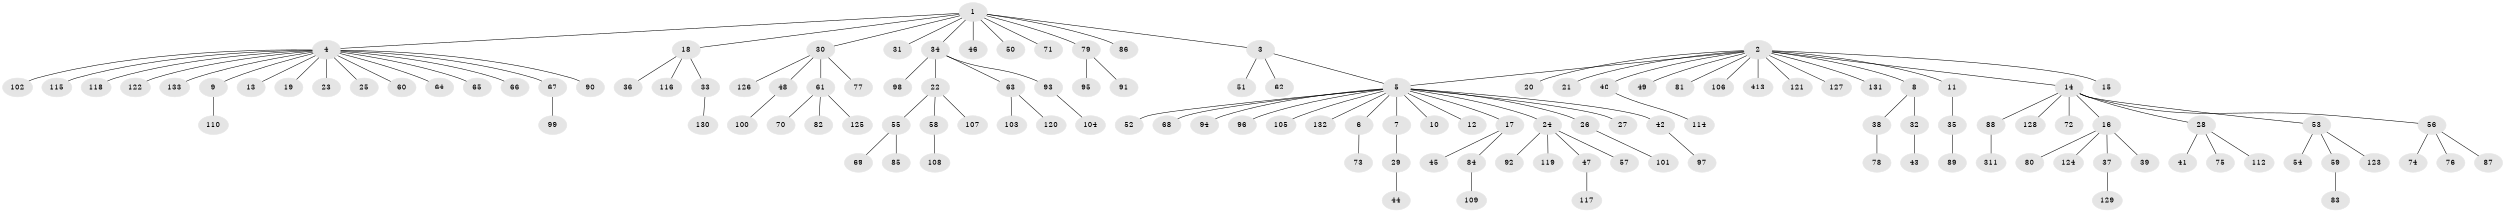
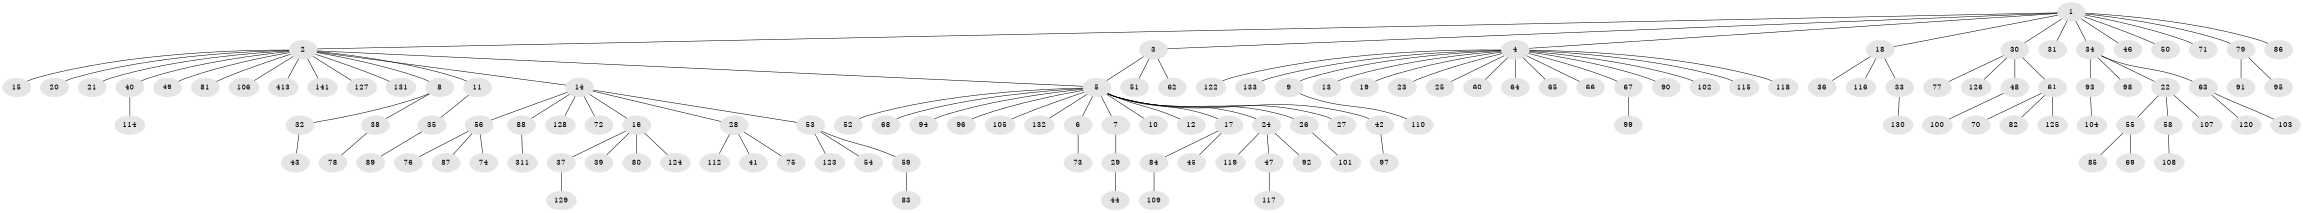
  graph {
    node [color=gray90 style=filled]
    1
    2
    3
    4
    18
    30
    31
    34
    46
    50
    71
    79
    86
    5
    8
    11
    14
    15
    20
    21
    40
    49
    81
    106
    n25 [label=413]
-   121
+   121 [label=141]
    127
    131
    51
    62
    9
    13
    19
    23
    25
    60
    64
    65
    66
    67
    90
    102
    115
    118
    122
    133
    33
    36
    116
    22
    55
    58
    107
    48
    61
    77
    126
    63
    93
    98
    91
    95
    6
    7
    10
    12
    17
    24
    26
    27
    42
    52
    68
    94
    96
    105
    132
    32
    38
    35
    16
    28
    53
    56
    88
    128
    72
    114
    110
    99
    73
    29
    45
    84
    47
-   57
    92
    119
    101
    97
    44
    43
    78
    89
    37
    39
    80
    124
    41
    75
    112
    54
    59
    123
    74
    76
    87
    n118 [label=311]
    129
    109
    130
    69
    85
    108
    117
    100
    70
    82
    125
    103
    120
    104
    83
+   1 -- 2
    1 -- 3
    1 -- 4
    1 -- 18
    1 -- 30
    1 -- 31
    1 -- 34
    1 -- 46
    1 -- 50
    1 -- 71
    1 -- 79
    1 -- 86
    2 -- 5
    2 -- 8
    2 -- 11
    2 -- 14
    2 -- 15
    2 -- 20
    2 -- 21
    2 -- 40
    2 -- 49
    2 -- 81
    2 -- 106
    2 -- n25
    2 -- 121
    2 -- 127
    2 -- 131
    3 -- 5
    3 -- 51
    3 -- 62
    4 -- 9
    4 -- 13
    4 -- 19
    4 -- 23
    4 -- 25
    4 -- 60
    4 -- 64
    4 -- 65
    4 -- 66
    4 -- 67
    4 -- 90
    4 -- 102
    4 -- 115
    4 -- 118
    4 -- 122
    4 -- 133
    18 -- 33
    18 -- 36
    18 -- 116
    30 -- 48
    30 -- 61
    30 -- 77
    30 -- 126
    34 -- 22
    34 -- 63
    34 -- 93
    34 -- 98
    79 -- 91
    79 -- 95
    5 -- 6
    5 -- 7
    5 -- 10
    5 -- 12
    5 -- 17
    5 -- 24
    5 -- 26
    5 -- 27
    5 -- 42
    5 -- 52
    5 -- 68
    5 -- 94
    5 -- 96
    5 -- 105
    5 -- 132
    8 -- 32
    8 -- 38
    11 -- 35
    14 -- 16
    14 -- 28
    14 -- 53
    14 -- 56
    14 -- 88
    14 -- 128
    14 -- 72
    40 -- 114
    9 -- 110
    67 -- 99
    33 -- 130
    22 -- 55
    22 -- 58
    22 -- 107
    55 -- 69
    55 -- 85
    58 -- 108
    48 -- 100
    61 -- 70
    61 -- 82
    61 -- 125
    63 -- 103
    63 -- 120
    93 -- 104
    6 -- 73
    7 -- 29
    17 -- 45
    17 -- 84
    24 -- 47
-   24 -- 57
    24 -- 92
    24 -- 119
    26 -- 101
    42 -- 97
    32 -- 43
    38 -- 78
    35 -- 89
    16 -- 37
    16 -- 39
    16 -- 80
    16 -- 124
    28 -- 41
    28 -- 75
    28 -- 112
    53 -- 54
    53 -- 59
    53 -- 123
    56 -- 74
    56 -- 76
    56 -- 87
    88 -- n118
    29 -- 44
    84 -- 109
    47 -- 117
    37 -- 129
    59 -- 83
  }
